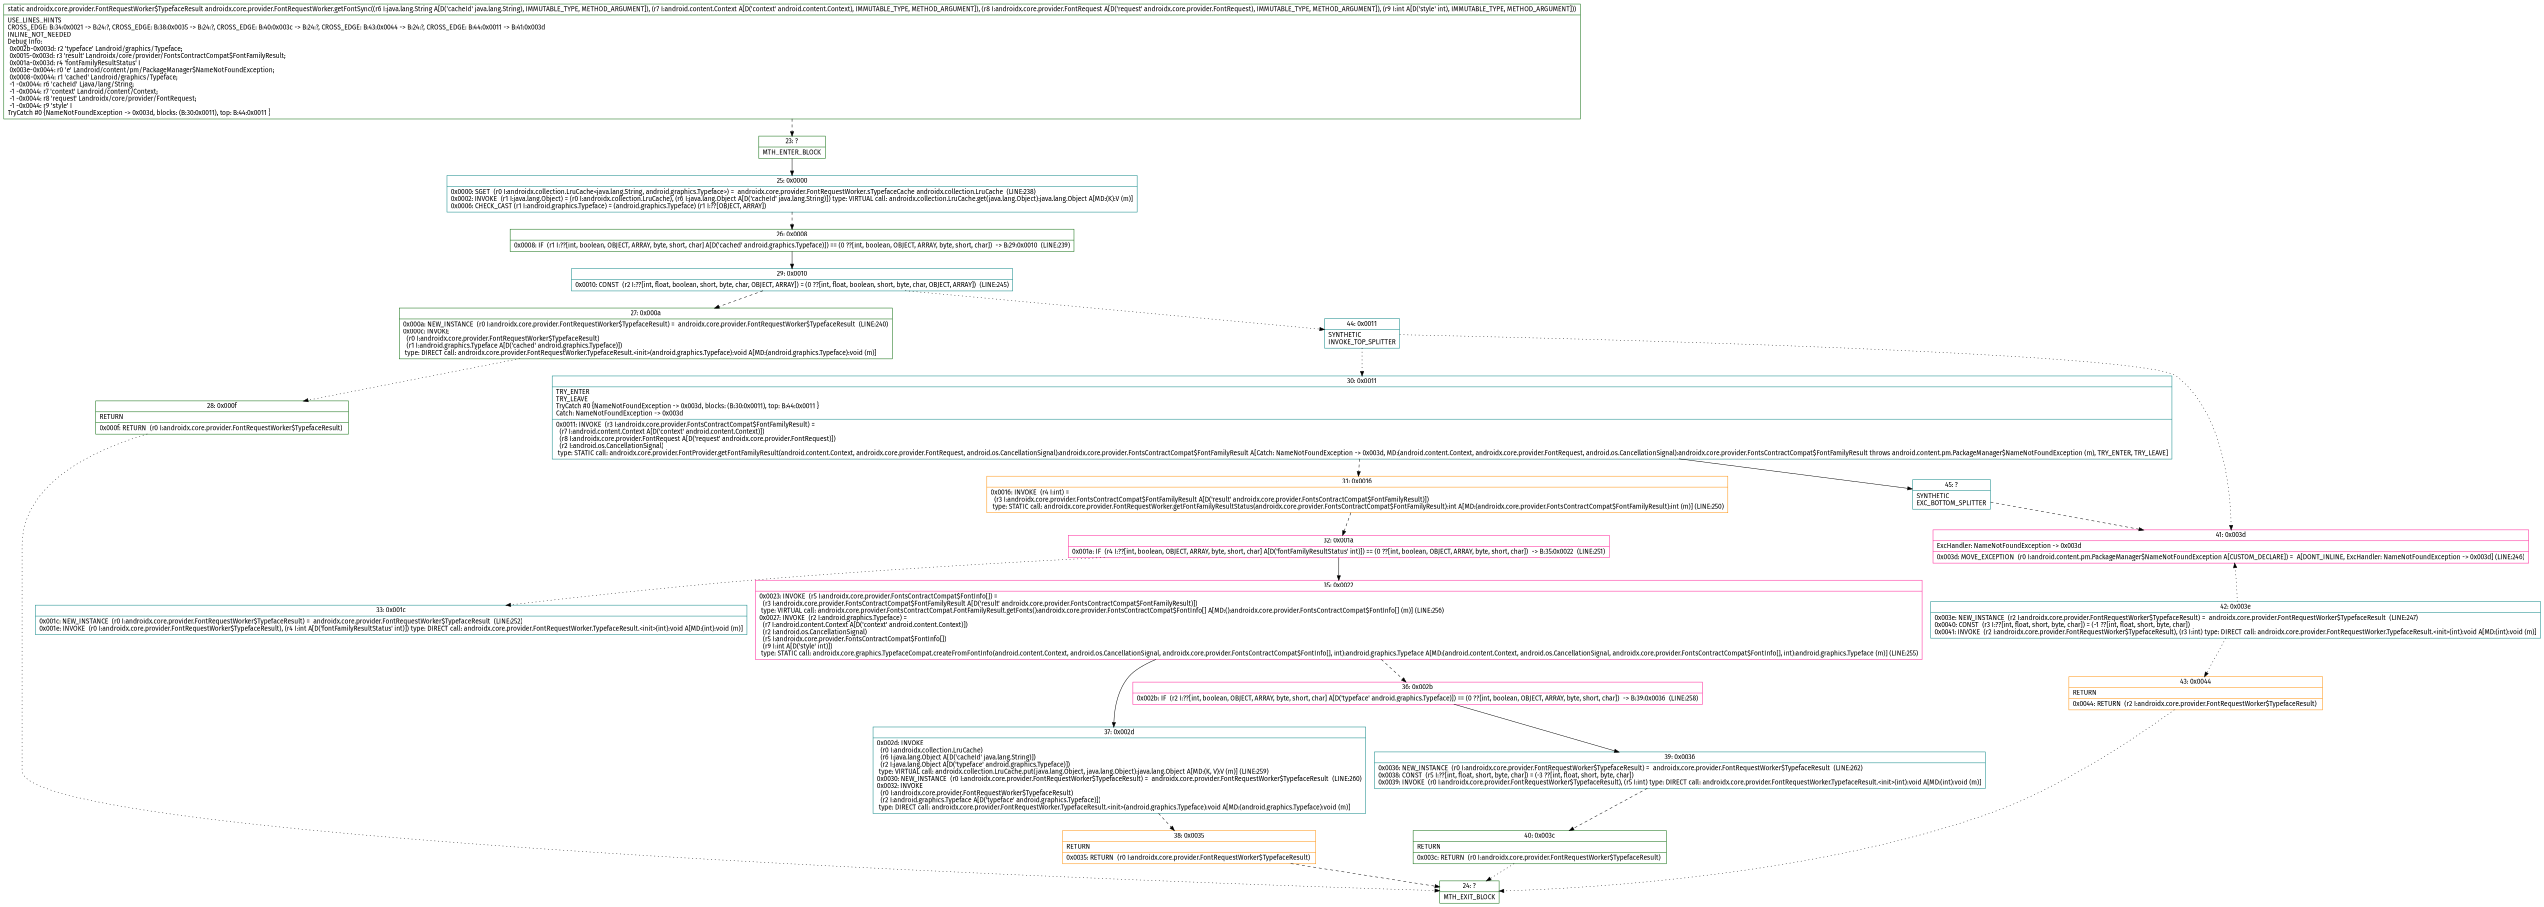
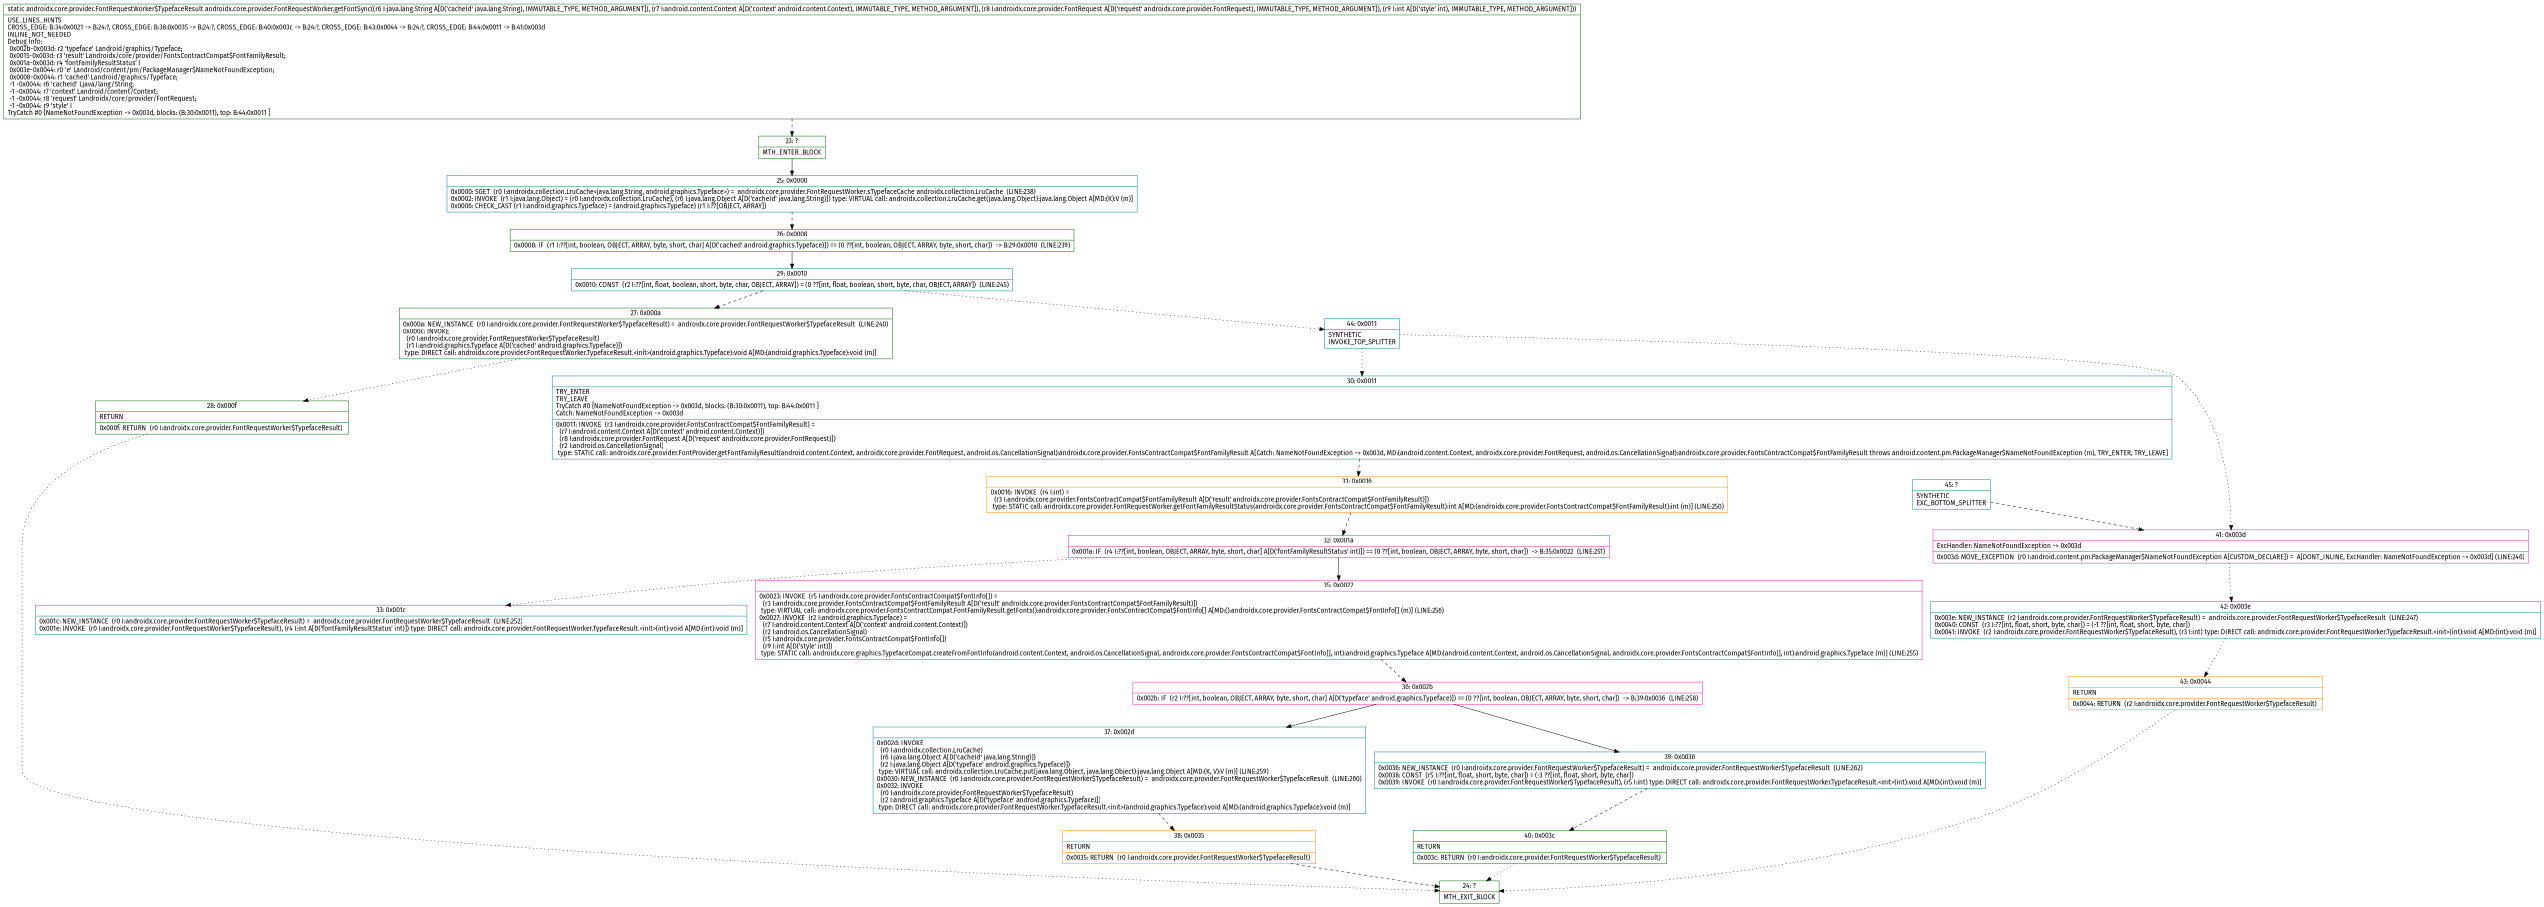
  digraph {
    fontname="Fira Sans"
    node [color=teal fontname="Fira Sans" shape=record]
    edge [fontname="Fira Sans" style=dashed]
    n1 [color=darkgreen label="{23\:\ ?|MTH_ENTER_BLOCK\l}"]
    n2 [label="{25\:\ 0x0000|0x0000: SGET  (r0 I:androidx.collection.LruCache\<java.lang.String, android.graphics.Typeface\>) =  androidx.core.provider.FontRequestWorker.sTypefaceCache androidx.collection.LruCache  (LINE:238)\l0x0002: INVOKE  (r1 I:java.lang.Object) = (r0 I:androidx.collection.LruCache), (r6 I:java.lang.Object A[D('cacheId' java.lang.String)]) type: VIRTUAL call: androidx.collection.LruCache.get(java.lang.Object):java.lang.Object A[MD:(K):V (m)]\l0x0006: CHECK_CAST (r1 I:android.graphics.Typeface) = (android.graphics.Typeface) (r1 I:??[OBJECT, ARRAY]) \l}"]
    n3 [color=darkgreen label="{26\:\ 0x0008|0x0008: IF  (r1 I:??[int, boolean, OBJECT, ARRAY, byte, short, char] A[D('cached' android.graphics.Typeface)]) == (0 ??[int, boolean, OBJECT, ARRAY, byte, short, char])  \-\> B:29:0x0010  (LINE:239)\l}"]
    n4 [label="{29\:\ 0x0010|0x0010: CONST  (r2 I:??[int, float, boolean, short, byte, char, OBJECT, ARRAY]) = (0 ??[int, float, boolean, short, byte, char, OBJECT, ARRAY])  (LINE:245)\l}"]
    n5 [color=darkgreen label="{27\:\ 0x000a|0x000a: NEW_INSTANCE  (r0 I:androidx.core.provider.FontRequestWorker$TypefaceResult) =  androidx.core.provider.FontRequestWorker$TypefaceResult  (LINE:240)\l0x000c: INVOKE  \l  (r0 I:androidx.core.provider.FontRequestWorker$TypefaceResult)\l  (r1 I:android.graphics.Typeface A[D('cached' android.graphics.Typeface)])\l type: DIRECT call: androidx.core.provider.FontRequestWorker.TypefaceResult.\<init\>(android.graphics.Typeface):void A[MD:(android.graphics.Typeface):void (m)]\l}"]
    n6 [color=darkgreen label="{28\:\ 0x000f|RETURN\l|0x000f: RETURN  (r0 I:androidx.core.provider.FontRequestWorker$TypefaceResult) \l}"]
    n7 [label="{44\:\ 0x0011|SYNTHETIC\lINVOKE_TOP_SPLITTER\l}"]
    n8 [color=darkgreen label="{24\:\ ?|MTH_EXIT_BLOCK\l}"]
    n9 [label="{30\:\ 0x0011|TRY_ENTER\lTRY_LEAVE\lTryCatch #0 \{NameNotFoundException \-\> 0x003d, blocks: (B:30:0x0011), top: B:44:0x0011 \}\lCatch: NameNotFoundException \-\> 0x003d\l|0x0011: INVOKE  (r3 I:androidx.core.provider.FontsContractCompat$FontFamilyResult) = \l  (r7 I:android.content.Context A[D('context' android.content.Context)])\l  (r8 I:androidx.core.provider.FontRequest A[D('request' androidx.core.provider.FontRequest)])\l  (r2 I:android.os.CancellationSignal)\l type: STATIC call: androidx.core.provider.FontProvider.getFontFamilyResult(android.content.Context, androidx.core.provider.FontRequest, android.os.CancellationSignal):androidx.core.provider.FontsContractCompat$FontFamilyResult A[Catch: NameNotFoundException \-\> 0x003d, MD:(android.content.Context, androidx.core.provider.FontRequest, android.os.CancellationSignal):androidx.core.provider.FontsContractCompat$FontFamilyResult throws android.content.pm.PackageManager$NameNotFoundException (m), TRY_ENTER, TRY_LEAVE]\l}"]
    n10 [color=deeppink label="{41\:\ 0x003d|ExcHandler: NameNotFoundException \-\> 0x003d\l|0x003d: MOVE_EXCEPTION  (r0 I:android.content.pm.PackageManager$NameNotFoundException A[CUSTOM_DECLARE]) =  A[DONT_INLINE, ExcHandler: NameNotFoundException \-\> 0x003d] (LINE:246)\l}"]
    n11 [color=darkorange label="{31\:\ 0x0016|0x0016: INVOKE  (r4 I:int) = \l  (r3 I:androidx.core.provider.FontsContractCompat$FontFamilyResult A[D('result' androidx.core.provider.FontsContractCompat$FontFamilyResult)])\l type: STATIC call: androidx.core.provider.FontRequestWorker.getFontFamilyResultStatus(androidx.core.provider.FontsContractCompat$FontFamilyResult):int A[MD:(androidx.core.provider.FontsContractCompat$FontFamilyResult):int (m)] (LINE:250)\l}"]
    n12 [label="{45\:\ ?|SYNTHETIC\lEXC_BOTTOM_SPLITTER\l}"]
    n13 [label="{42\:\ 0x003e|0x003e: NEW_INSTANCE  (r2 I:androidx.core.provider.FontRequestWorker$TypefaceResult) =  androidx.core.provider.FontRequestWorker$TypefaceResult  (LINE:247)\l0x0040: CONST  (r3 I:??[int, float, short, byte, char]) = (\-1 ??[int, float, short, byte, char]) \l0x0041: INVOKE  (r2 I:androidx.core.provider.FontRequestWorker$TypefaceResult), (r3 I:int) type: DIRECT call: androidx.core.provider.FontRequestWorker.TypefaceResult.\<init\>(int):void A[MD:(int):void (m)]\l}"]
    n14 [color=deeppink label="{32\:\ 0x001a|0x001a: IF  (r4 I:??[int, boolean, OBJECT, ARRAY, byte, short, char] A[D('fontFamilyResultStatus' int)]) == (0 ??[int, boolean, OBJECT, ARRAY, byte, short, char])  \-\> B:35:0x0022  (LINE:251)\l}"]
    n15 [label="{33\:\ 0x001c|0x001c: NEW_INSTANCE  (r0 I:androidx.core.provider.FontRequestWorker$TypefaceResult) =  androidx.core.provider.FontRequestWorker$TypefaceResult  (LINE:252)\l0x001e: INVOKE  (r0 I:androidx.core.provider.FontRequestWorker$TypefaceResult), (r4 I:int A[D('fontFamilyResultStatus' int)]) type: DIRECT call: androidx.core.provider.FontRequestWorker.TypefaceResult.\<init\>(int):void A[MD:(int):void (m)]\l}"]
    n16 [color=deeppink label="{35\:\ 0x0022|0x0023: INVOKE  (r5 I:androidx.core.provider.FontsContractCompat$FontInfo[]) = \l  (r3 I:androidx.core.provider.FontsContractCompat$FontFamilyResult A[D('result' androidx.core.provider.FontsContractCompat$FontFamilyResult)])\l type: VIRTUAL call: androidx.core.provider.FontsContractCompat.FontFamilyResult.getFonts():androidx.core.provider.FontsContractCompat$FontInfo[] A[MD:():androidx.core.provider.FontsContractCompat$FontInfo[] (m)] (LINE:256)\l0x0027: INVOKE  (r2 I:android.graphics.Typeface) = \l  (r7 I:android.content.Context A[D('context' android.content.Context)])\l  (r2 I:android.os.CancellationSignal)\l  (r5 I:androidx.core.provider.FontsContractCompat$FontInfo[])\l  (r9 I:int A[D('style' int)])\l type: STATIC call: androidx.core.graphics.TypefaceCompat.createFromFontInfo(android.content.Context, android.os.CancellationSignal, androidx.core.provider.FontsContractCompat$FontInfo[], int):android.graphics.Typeface A[MD:(android.content.Context, android.os.CancellationSignal, androidx.core.provider.FontsContractCompat$FontInfo[], int):android.graphics.Typeface (m)] (LINE:255)\l}"]
    n17 [color=deeppink label="{36\:\ 0x002b|0x002b: IF  (r2 I:??[int, boolean, OBJECT, ARRAY, byte, short, char] A[D('typeface' android.graphics.Typeface)]) == (0 ??[int, boolean, OBJECT, ARRAY, byte, short, char])  \-\> B:39:0x0036  (LINE:258)\l}"]
    n18 [label="{37\:\ 0x002d|0x002d: INVOKE  \l  (r0 I:androidx.collection.LruCache)\l  (r6 I:java.lang.Object A[D('cacheId' java.lang.String)])\l  (r2 I:java.lang.Object A[D('typeface' android.graphics.Typeface)])\l type: VIRTUAL call: androidx.collection.LruCache.put(java.lang.Object, java.lang.Object):java.lang.Object A[MD:(K, V):V (m)] (LINE:259)\l0x0030: NEW_INSTANCE  (r0 I:androidx.core.provider.FontRequestWorker$TypefaceResult) =  androidx.core.provider.FontRequestWorker$TypefaceResult  (LINE:260)\l0x0032: INVOKE  \l  (r0 I:androidx.core.provider.FontRequestWorker$TypefaceResult)\l  (r2 I:android.graphics.Typeface A[D('typeface' android.graphics.Typeface)])\l type: DIRECT call: androidx.core.provider.FontRequestWorker.TypefaceResult.\<init\>(android.graphics.Typeface):void A[MD:(android.graphics.Typeface):void (m)]\l}"]
    n19 [label="{39\:\ 0x0036|0x0036: NEW_INSTANCE  (r0 I:androidx.core.provider.FontRequestWorker$TypefaceResult) =  androidx.core.provider.FontRequestWorker$TypefaceResult  (LINE:262)\l0x0038: CONST  (r5 I:??[int, float, short, byte, char]) = (\-3 ??[int, float, short, byte, char]) \l0x0039: INVOKE  (r0 I:androidx.core.provider.FontRequestWorker$TypefaceResult), (r5 I:int) type: DIRECT call: androidx.core.provider.FontRequestWorker.TypefaceResult.\<init\>(int):void A[MD:(int):void (m)]\l}"]
    n20 [color=darkorange label="{38\:\ 0x0035|RETURN\l|0x0035: RETURN  (r0 I:androidx.core.provider.FontRequestWorker$TypefaceResult) \l}"]
    n21 [color=darkgreen label="{40\:\ 0x003c|RETURN\l|0x003c: RETURN  (r0 I:androidx.core.provider.FontRequestWorker$TypefaceResult) \l}"]
    n22 [color=darkorange label="{43\:\ 0x0044|RETURN\l|0x0044: RETURN  (r2 I:androidx.core.provider.FontRequestWorker$TypefaceResult) \l}"]
    n23 [color=darkgreen label="{static androidx.core.provider.FontRequestWorker$TypefaceResult androidx.core.provider.FontRequestWorker.getFontSync((r6 I:java.lang.String A[D('cacheId' java.lang.String), IMMUTABLE_TYPE, METHOD_ARGUMENT]), (r7 I:android.content.Context A[D('context' android.content.Context), IMMUTABLE_TYPE, METHOD_ARGUMENT]), (r8 I:androidx.core.provider.FontRequest A[D('request' androidx.core.provider.FontRequest), IMMUTABLE_TYPE, METHOD_ARGUMENT]), (r9 I:int A[D('style' int), IMMUTABLE_TYPE, METHOD_ARGUMENT]))  | USE_LINES_HINTS\lCROSS_EDGE: B:34:0x0021 \-\> B:24:?, CROSS_EDGE: B:38:0x0035 \-\> B:24:?, CROSS_EDGE: B:40:0x003c \-\> B:24:?, CROSS_EDGE: B:43:0x0044 \-\> B:24:?, CROSS_EDGE: B:44:0x0011 \-\> B:41:0x003d\lINLINE_NOT_NEEDED\lDebug Info:\l  0x002b\-0x003d: r2 'typeface' Landroid\/graphics\/Typeface;\l  0x0015\-0x003d: r3 'result' Landroidx\/core\/provider\/FontsContractCompat$FontFamilyResult;\l  0x001a\-0x003d: r4 'fontFamilyResultStatus' I\l  0x003e\-0x0044: r0 'e' Landroid\/content\/pm\/PackageManager$NameNotFoundException;\l  0x0008\-0x0044: r1 'cached' Landroid\/graphics\/Typeface;\l  \-1 \-0x0044: r6 'cacheId' Ljava\/lang\/String;\l  \-1 \-0x0044: r7 'context' Landroid\/content\/Context;\l  \-1 \-0x0044: r8 'request' Landroidx\/core\/provider\/FontRequest;\l  \-1 \-0x0044: r9 'style' I\lTryCatch #0 \{NameNotFoundException \-\> 0x003d, blocks: (B:30:0x0011), top: B:44:0x0011 \}\l}"]
    n1 -> n2 [style=solid]
    n2 -> n3
    n3 -> n4 [style=solid]
    n4 -> n5
    n4 -> n7 [style=dotted]
    n5 -> n6 [style=dotted]
    n6 -> n8 [style=dotted]
    n7 -> n9 [style=dotted]
    n7 -> n10 [style=dotted]
    n9 -> n11
-   n9 -> n12 [style=solid]
-   n13 -> n10 [style=dotted]
+   n10 -> n13 [style=dotted]
    n11 -> n14
    n12 -> n10
    n13 -> n22 [style=dotted]
    n14 -> n15 [style=dotted]
    n14 -> n16 [style=solid]
    n16 -> n17
-   n16 -> n18 [style=solid]
+   n17 -> n18 [style=solid]
    n17 -> n19 [style=solid]
    n18 -> n20
    n19 -> n21
    n20 -> n8
    n21 -> n8 [style=dotted]
    n22 -> n8 [style=dotted]
    n23 -> n1
  }
